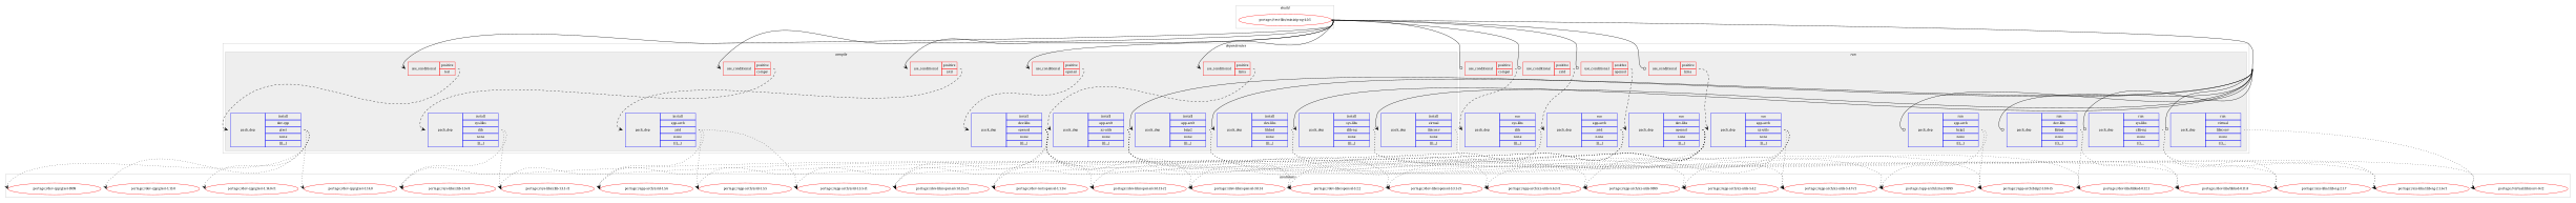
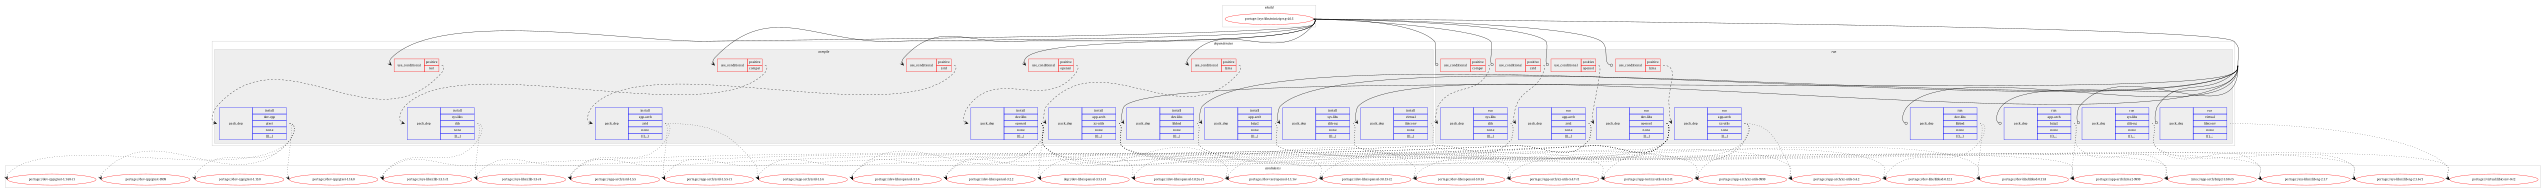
  digraph {
    compound=true
    concentrate=true
    fontname="Noto Serif"
    fontsize=10
    newrank=true
    rankdir=TB
    ranksep=1.5
    node [color=red fontname="Noto Serif" fontsize=10]
    edge [arrowhead=vee fontname="Noto Serif" headport=w style=dotted tailport=e weight=100]
-   n1 [label="portage://test-libs/minizip-ng-4.0.5" width=4]
+   n1 [label="portage://sys-libs/minizip-ng-4.0.5" width=4]
    n2 [color=blue label=<<TABLE BORDER="0" CELLBORDER="1" CELLSPACING="0" CELLPADDING="4" WIDTH="220"><TR><TD ROWSPAN="6" CELLPADDING="30">pack_dep</TD></TR><TR><TD WIDTH="110">install</TD></TR><TR><TD>sys-libs</TD></TR><TR><TD>zlib</TD></TR><TR><TD>none</TD></TR><TR><TD>[[],,,,]</TD></TR></TABLE>> shape=none]
    n3 [label=<<TABLE BORDER="0" CELLBORDER="1" CELLSPACING="0" CELLPADDING="4"><TR><TD ROWSPAN="3" CELLPADDING="10">use_conditional</TD></TR><TR><TD>positive</TD></TR><TR><TD>compat</TD></TR></TABLE>> shape=none]
    n4 [color=blue label=<<TABLE BORDER="0" CELLBORDER="1" CELLSPACING="0" CELLPADDING="4" WIDTH="220"><TR><TD ROWSPAN="6" CELLPADDING="30">pack_dep</TD></TR><TR><TD WIDTH="110">install</TD></TR><TR><TD>app-arch</TD></TR><TR><TD>xz-utils</TD></TR><TR><TD>none</TD></TR><TR><TD>[[],,,,]</TD></TR></TABLE>> shape=none]
    n5 [label=<<TABLE BORDER="0" CELLBORDER="1" CELLSPACING="0" CELLPADDING="4"><TR><TD ROWSPAN="3" CELLPADDING="10">use_conditional</TD></TR><TR><TD>positive</TD></TR><TR><TD>lzma</TD></TR></TABLE>> shape=none]
    n6 [color=blue label=<<TABLE BORDER="0" CELLBORDER="1" CELLSPACING="0" CELLPADDING="4" WIDTH="220"><TR><TD ROWSPAN="6" CELLPADDING="30">pack_dep</TD></TR><TR><TD WIDTH="110">install</TD></TR><TR><TD>dev-libs</TD></TR><TR><TD>openssl</TD></TR><TR><TD>none</TD></TR><TR><TD>[[],,,,]</TD></TR></TABLE>> shape=none]
    n7 [label=<<TABLE BORDER="0" CELLBORDER="1" CELLSPACING="0" CELLPADDING="4"><TR><TD ROWSPAN="3" CELLPADDING="10">use_conditional</TD></TR><TR><TD>positive</TD></TR><TR><TD>openssl</TD></TR></TABLE>> shape=none]
    n8 [color=blue label=<<TABLE BORDER="0" CELLBORDER="1" CELLSPACING="0" CELLPADDING="4" WIDTH="220"><TR><TD ROWSPAN="6" CELLPADDING="30">pack_dep</TD></TR><TR><TD WIDTH="110">install</TD></TR><TR><TD>dev-cpp</TD></TR><TR><TD>gtest</TD></TR><TR><TD>none</TD></TR><TR><TD>[[],,,,]</TD></TR></TABLE>> shape=none]
    n9 [label=<<TABLE BORDER="0" CELLBORDER="1" CELLSPACING="0" CELLPADDING="4"><TR><TD ROWSPAN="3" CELLPADDING="10">use_conditional</TD></TR><TR><TD>positive</TD></TR><TR><TD>test</TD></TR></TABLE>> shape=none]
    n10 [color=blue label=<<TABLE BORDER="0" CELLBORDER="1" CELLSPACING="0" CELLPADDING="4" WIDTH="220"><TR><TD ROWSPAN="6" CELLPADDING="30">pack_dep</TD></TR><TR><TD WIDTH="110">install</TD></TR><TR><TD>app-arch</TD></TR><TR><TD>zstd</TD></TR><TR><TD>none</TD></TR><TR><TD>[[],,,,]</TD></TR></TABLE>> shape=none]
    n11 [label=<<TABLE BORDER="0" CELLBORDER="1" CELLSPACING="0" CELLPADDING="4"><TR><TD ROWSPAN="3" CELLPADDING="10">use_conditional</TD></TR><TR><TD>positive</TD></TR><TR><TD>zstd</TD></TR></TABLE>> shape=none]
    n12 [color=blue label=<<TABLE BORDER="0" CELLBORDER="1" CELLSPACING="0" CELLPADDING="4" WIDTH="220"><TR><TD ROWSPAN="6" CELLPADDING="30">pack_dep</TD></TR><TR><TD WIDTH="110">install</TD></TR><TR><TD>app-arch</TD></TR><TR><TD>bzip2</TD></TR><TR><TD>none</TD></TR><TR><TD>[[],,,,]</TD></TR></TABLE>> shape=none]
    n13 [color=blue label=<<TABLE BORDER="0" CELLBORDER="1" CELLSPACING="0" CELLPADDING="4" WIDTH="220"><TR><TD ROWSPAN="6" CELLPADDING="30">pack_dep</TD></TR><TR><TD WIDTH="110">install</TD></TR><TR><TD>dev-libs</TD></TR><TR><TD>libbsd</TD></TR><TR><TD>none</TD></TR><TR><TD>[[],,,,]</TD></TR></TABLE>> shape=none]
    n14 [color=blue label=<<TABLE BORDER="0" CELLBORDER="1" CELLSPACING="0" CELLPADDING="4" WIDTH="220"><TR><TD ROWSPAN="6" CELLPADDING="30">pack_dep</TD></TR><TR><TD WIDTH="110">install</TD></TR><TR><TD>sys-libs</TD></TR><TR><TD>zlib-ng</TD></TR><TR><TD>none</TD></TR><TR><TD>[[],,,,]</TD></TR></TABLE>> shape=none]
    n15 [color=blue label=<<TABLE BORDER="0" CELLBORDER="1" CELLSPACING="0" CELLPADDING="4" WIDTH="220"><TR><TD ROWSPAN="6" CELLPADDING="30">pack_dep</TD></TR><TR><TD WIDTH="110">install</TD></TR><TR><TD>virtual</TD></TR><TR><TD>libiconv</TD></TR><TR><TD>none</TD></TR><TR><TD>[[],,,,]</TD></TR></TABLE>> shape=none]
    n16 [color=blue label=<<TABLE BORDER="0" CELLBORDER="1" CELLSPACING="0" CELLPADDING="4" WIDTH="220"><TR><TD ROWSPAN="6" CELLPADDING="30">pack_dep</TD></TR><TR><TD WIDTH="110">run</TD></TR><TR><TD>sys-libs</TD></TR><TR><TD>zlib</TD></TR><TR><TD>none</TD></TR><TR><TD>[[],,,,]</TD></TR></TABLE>> shape=none]
    n17 [label=<<TABLE BORDER="0" CELLBORDER="1" CELLSPACING="0" CELLPADDING="4"><TR><TD ROWSPAN="3" CELLPADDING="10">use_conditional</TD></TR><TR><TD>positive</TD></TR><TR><TD>compat</TD></TR></TABLE>> shape=none]
    n18 [color=blue label=<<TABLE BORDER="0" CELLBORDER="1" CELLSPACING="0" CELLPADDING="4" WIDTH="220"><TR><TD ROWSPAN="6" CELLPADDING="30">pack_dep</TD></TR><TR><TD WIDTH="110">run</TD></TR><TR><TD>app-arch</TD></TR><TR><TD>xz-utils</TD></TR><TR><TD>none</TD></TR><TR><TD>[[],,,,]</TD></TR></TABLE>> shape=none]
    n19 [label=<<TABLE BORDER="0" CELLBORDER="1" CELLSPACING="0" CELLPADDING="4"><TR><TD ROWSPAN="3" CELLPADDING="10">use_conditional</TD></TR><TR><TD>positive</TD></TR><TR><TD>lzma</TD></TR></TABLE>> shape=none]
    n20 [color=blue label=<<TABLE BORDER="0" CELLBORDER="1" CELLSPACING="0" CELLPADDING="4" WIDTH="220"><TR><TD ROWSPAN="6" CELLPADDING="30">pack_dep</TD></TR><TR><TD WIDTH="110">run</TD></TR><TR><TD>dev-libs</TD></TR><TR><TD>openssl</TD></TR><TR><TD>none</TD></TR><TR><TD>[[],,,,]</TD></TR></TABLE>> shape=none]
    n21 [label=<<TABLE BORDER="0" CELLBORDER="1" CELLSPACING="0" CELLPADDING="4"><TR><TD ROWSPAN="3" CELLPADDING="10">use_conditional</TD></TR><TR><TD>positive</TD></TR><TR><TD>openssl</TD></TR></TABLE>> shape=none]
    n22 [color=blue label=<<TABLE BORDER="0" CELLBORDER="1" CELLSPACING="0" CELLPADDING="4" WIDTH="220"><TR><TD ROWSPAN="6" CELLPADDING="30">pack_dep</TD></TR><TR><TD WIDTH="110">run</TD></TR><TR><TD>app-arch</TD></TR><TR><TD>zstd</TD></TR><TR><TD>none</TD></TR><TR><TD>[[],,,,]</TD></TR></TABLE>> shape=none]
    n23 [label=<<TABLE BORDER="0" CELLBORDER="1" CELLSPACING="0" CELLPADDING="4"><TR><TD ROWSPAN="3" CELLPADDING="10">use_conditional</TD></TR><TR><TD>positive</TD></TR><TR><TD>zstd</TD></TR></TABLE>> shape=none]
    n24 [color=blue label=<<TABLE BORDER="0" CELLBORDER="1" CELLSPACING="0" CELLPADDING="4" WIDTH="220"><TR><TD ROWSPAN="6" CELLPADDING="30">pack_dep</TD></TR><TR><TD WIDTH="110">run</TD></TR><TR><TD>app-arch</TD></TR><TR><TD>bzip2</TD></TR><TR><TD>none</TD></TR><TR><TD>[[],,,,]</TD></TR></TABLE>> shape=none]
    n25 [color=blue label=<<TABLE BORDER="0" CELLBORDER="1" CELLSPACING="0" CELLPADDING="4" WIDTH="220"><TR><TD ROWSPAN="6" CELLPADDING="30">pack_dep</TD></TR><TR><TD WIDTH="110">run</TD></TR><TR><TD>dev-libs</TD></TR><TR><TD>libbsd</TD></TR><TR><TD>none</TD></TR><TR><TD>[[],,,,]</TD></TR></TABLE>> shape=none]
    n26 [color=blue label=<<TABLE BORDER="0" CELLBORDER="1" CELLSPACING="0" CELLPADDING="4" WIDTH="220"><TR><TD ROWSPAN="6" CELLPADDING="30">pack_dep</TD></TR><TR><TD WIDTH="110">run</TD></TR><TR><TD>sys-libs</TD></TR><TR><TD>zlib-ng</TD></TR><TR><TD>none</TD></TR><TR><TD>[[],,,,]</TD></TR></TABLE>> shape=none]
    n27 [color=blue label=<<TABLE BORDER="0" CELLBORDER="1" CELLSPACING="0" CELLPADDING="4" WIDTH="220"><TR><TD ROWSPAN="6" CELLPADDING="30">pack_dep</TD></TR><TR><TD WIDTH="110">run</TD></TR><TR><TD>virtual</TD></TR><TR><TD>libiconv</TD></TR><TR><TD>none</TD></TR><TR><TD>[[],,,,]</TD></TR></TABLE>> shape=none]
    n28 [label="portage://app-arch/xz-utils-9999" width=4]
-   n29 [label="portage://app-arch/xz-utils-5.6.2-r1" width=4]
+   n29 [label="portage://app-test/xz-utils-5.6.2-r1" width=4]
    n30 [label="portage://app-arch/xz-utils-5.4.7-r1" width=4]
    n31 [label="portage://app-arch/xz-utils-5.4.2" width=4]
    n32 [label="portage://sys-libs/zlib-1.3.1-r1" width=4]
    n33 [label="portage://sys-libs/zlib-1.3-r4" width=4]
-   n34 [label="portage://dev-libs/openssl-3.3.1-r3" width=4]
+   n34 [label="dep://dev-libs/openssl-3.3.1-r3" width=4]
    n35 [label="portage://dev-libs/openssl-3.2.2" width=4]
+   n36 [label="portage://dev-libs/openssl-3.1.6" width=4]
    n37 [label="portage://dev-libs/openssl-3.0.14" width=4]
    n38 [label="portage://dev-libs/openssl-3.0.13-r2" width=4]
    n39 [label="portage://dev-test/openssl-1.1.1w" width=4]
    n40 [label="portage://dev-libs/openssl-1.0.2u-r1" width=4]
    n41 [label="portage://dev-cpp/gtest-9999" width=4]
    n42 [label="portage://dev-cpp/gtest-1.14.0-r1" width=4]
    n43 [label="portage://dev-cpp/gtest-1.14.0" width=4]
    n44 [label="portage://dev-cpp/gtest-1.13.0" width=4]
    n45 [label="portage://app-arch/zstd-1.5.6" width=4]
    n46 [label="portage://app-arch/zstd-1.5.5-r1" width=4]
    n47 [label="portage://app-arch/zstd-1.5.5" width=4]
    n48 [label="portage://app-arch/lzma2-9999" width=4]
-   n49 [label="portage://app-arch/bzip2-1.0.8-r5" width=4]
+   n49 [label="lzma://app-arch/bzip2-1.0.8-r5" width=4]
    n50 [label="portage://dev-libs/libbsd-0.12.1" width=4]
    n51 [label="portage://dev-libs/libbsd-0.11.8" width=4]
    n52 [label="portage://sys-libs/zlib-ng-2.1.7" width=4]
    n53 [label="portage://sys-libs/zlib-ng-2.1.6-r1" width=4]
    n54 [label="portage://virtual/libiconv-0-r2" width=4]
    subgraph cluster_1 {
      color=gray
      label=<<i>ebuild</i>>
      n1
    }
    subgraph cluster_2 {
      color=gray
      label=<<i>dependencies</i>>
      subgraph cluster_3 {
        color=gray
        fillcolor="#eeeeee"
        label=<<i>compile</i>>
        style=filled
        subgraph sub_4 {
          color=gray
          fillcolor="#eeeeee"
          label=<<i>compile</i>>
          style=filled
          n3
          subgraph sub_5 {
            color=gray
            fillcolor="#eeeeee"
            label=<<i>compile</i>>
            style=filled
            n2
          }
        }
        subgraph sub_6 {
          color=gray
          fillcolor="#eeeeee"
          label=<<i>compile</i>>
          style=filled
          n5
          subgraph sub_7 {
            color=gray
            fillcolor="#eeeeee"
            label=<<i>compile</i>>
            style=filled
            n4
          }
        }
        subgraph sub_8 {
          color=gray
          fillcolor="#eeeeee"
          label=<<i>compile</i>>
          style=filled
          n7
          subgraph sub_9 {
            color=gray
            fillcolor="#eeeeee"
            label=<<i>compile</i>>
            style=filled
            n6
          }
        }
        subgraph sub_10 {
          color=gray
          fillcolor="#eeeeee"
          label=<<i>compile</i>>
          style=filled
          n9
          subgraph sub_11 {
            color=gray
            fillcolor="#eeeeee"
            label=<<i>compile</i>>
            style=filled
            n8
          }
        }
        subgraph sub_12 {
          color=gray
          fillcolor="#eeeeee"
          label=<<i>compile</i>>
          style=filled
          n11
          subgraph sub_13 {
            color=gray
            fillcolor="#eeeeee"
            label=<<i>compile</i>>
            style=filled
            n10
          }
        }
        subgraph sub_14 {
          color=gray
          fillcolor="#eeeeee"
          label=<<i>compile</i>>
          style=filled
          n12
        }
        subgraph sub_15 {
          color=gray
          fillcolor="#eeeeee"
          label=<<i>compile</i>>
          style=filled
          n13
        }
        subgraph sub_16 {
          color=gray
          fillcolor="#eeeeee"
          label=<<i>compile</i>>
          style=filled
          n14
        }
        subgraph sub_17 {
          color=gray
          fillcolor="#eeeeee"
          label=<<i>compile</i>>
          style=filled
          n15
        }
      }
      subgraph cluster_18 {
        color=gray
        fillcolor="#eeeeee"
        label=<<i>compile and run</i>>
        style=filled
      }
      subgraph cluster_19 {
        color=gray
        fillcolor="#eeeeee"
        label=<<i>run</i>>
        style=filled
        subgraph sub_20 {
          color=gray
          fillcolor="#eeeeee"
          label=<<i>run</i>>
          style=filled
          n17
          subgraph sub_21 {
            color=gray
            fillcolor="#eeeeee"
            label=<<i>run</i>>
            style=filled
            n16
          }
        }
        subgraph sub_22 {
          color=gray
          fillcolor="#eeeeee"
          label=<<i>run</i>>
          style=filled
          n19
          subgraph sub_23 {
            color=gray
            fillcolor="#eeeeee"
            label=<<i>run</i>>
            style=filled
            n18
          }
        }
        subgraph sub_24 {
          color=gray
          fillcolor="#eeeeee"
          label=<<i>run</i>>
          style=filled
          n21
          subgraph sub_25 {
            color=gray
            fillcolor="#eeeeee"
            label=<<i>run</i>>
            style=filled
            n20
          }
        }
        subgraph sub_26 {
          color=gray
          fillcolor="#eeeeee"
          label=<<i>run</i>>
          style=filled
          n23
          subgraph sub_27 {
            color=gray
            fillcolor="#eeeeee"
            label=<<i>run</i>>
            style=filled
            n22
          }
        }
        subgraph sub_28 {
          color=gray
          fillcolor="#eeeeee"
          label=<<i>run</i>>
          style=filled
          n24
        }
        subgraph sub_29 {
          color=gray
          fillcolor="#eeeeee"
          label=<<i>run</i>>
          style=filled
          n25
        }
        subgraph sub_30 {
          color=gray
          fillcolor="#eeeeee"
          label=<<i>run</i>>
          style=filled
          n26
        }
        subgraph sub_31 {
          color=gray
          fillcolor="#eeeeee"
          label=<<i>run</i>>
          style=filled
          n27
        }
      }
    }
    subgraph cluster_32 {
      color=gray
      label=<<i>candidates</i>>
      rank=same
      subgraph sub_33 {
        color=black
        label=<<i>candidates</i>>
        nodesep=1
        rank=same
        n45
        n46
        n47
      }
      subgraph sub_34 {
        color=black
        label=<<i>candidates</i>>
        nodesep=1
        rank=same
        n28
        n29
        n30
        n31
      }
      subgraph sub_35 {
        color=black
        label=<<i>candidates</i>>
        nodesep=1
        rank=same
        n32
        n33
      }
      subgraph sub_36 {
        color=black
        label=<<i>candidates</i>>
        nodesep=1
        rank=same
        n34
        n35
+       n36
        n37
        n38
        n39
        n40
      }
      subgraph sub_37 {
        color=black
        label=<<i>candidates</i>>
        nodesep=1
        rank=same
        n41
        n42
        n43
        n44
      }
      subgraph sub_38 {
        color=black
        label=<<i>candidates</i>>
        nodesep=1
        rank=same
        n48
        n49
      }
      subgraph sub_39 {
        color=black
        label=<<i>candidates</i>>
        nodesep=1
        rank=same
        n50
        n51
      }
      subgraph sub_40 {
        color=black
        label=<<i>candidates</i>>
        nodesep=1
        rank=same
        n52
        n53
      }
      subgraph sub_41 {
        color=black
        label=<<i>candidates</i>>
        nodesep=1
        rank=same
        n54
      }
      subgraph sub_42 {
        color=black
        label=<<i>candidates</i>>
        nodesep=1
        rank=same
        n32
        n33
      }
      subgraph sub_43 {
        color=black
        label=<<i>candidates</i>>
        nodesep=1
        rank=same
        n28
        n29
        n30
        n31
      }
      subgraph sub_44 {
        color=black
        label=<<i>candidates</i>>
        nodesep=1
        rank=same
        n34
        n35
+       n36
        n37
        n38
        n39
        n40
      }
      subgraph sub_45 {
        color=black
        label=<<i>candidates</i>>
        nodesep=1
        rank=same
        n45
        n46
        n47
      }
      subgraph sub_46 {
        color=black
        label=<<i>candidates</i>>
        nodesep=1
        rank=same
        n48
        n49
      }
      subgraph sub_47 {
        color=black
        label=<<i>candidates</i>>
        nodesep=1
        rank=same
        n50
        n51
      }
      subgraph sub_48 {
        color=black
        label=<<i>candidates</i>>
        nodesep=1
        rank=same
        n52
        n53
      }
      subgraph sub_49 {
        color=black
        label=<<i>candidates</i>>
        nodesep=1
        rank=same
        n54
      }
    }
    n1 -> n3 [style=solid weight=20]
    n1 -> n5 [style=solid weight=20]
    n1 -> n7 [style=solid weight=20]
    n1 -> n9 [style=solid weight=20]
    n1 -> n11 [style=solid weight=20]
    n1 -> n12 [style=solid weight=20]
    n1 -> n13 [style=solid weight=20]
    n1 -> n14 [style=solid weight=20]
    n1 -> n15 [style=solid weight=20]
    n1 -> n17 [arrowhead=odot style=solid weight=20]
    n1 -> n19 [arrowhead=odot style=solid weight=20]
    n1 -> n21 [arrowhead=odot style=solid weight=20]
    n1 -> n23 [arrowhead=odot style=solid weight=20]
    n1 -> n24 [arrowhead=odot style=solid weight=20]
    n1 -> n25 [arrowhead=odot style=solid weight=20]
    n1 -> n26 [arrowhead=odot style=solid weight=20]
    n1 -> n27 [arrowhead=odot style=solid weight=20]
    n2 -> n32
    n2 -> n33
    n3 -> n2 [style=dashed weight=20]
    n4 -> n28
    n4 -> n29
    n4 -> n30
    n4 -> n31
    n5 -> n4 [style=dashed weight=20]
    n6 -> n34
    n6 -> n35
+   n6 -> n36
    n6 -> n37
    n6 -> n38
    n6 -> n39
    n6 -> n40
    n7 -> n6 [style=dashed weight=20]
    n8 -> n41
    n8 -> n42
    n8 -> n43
    n8 -> n44
    n9 -> n8 [style=dashed weight=20]
    n10 -> n45
    n10 -> n46
    n10 -> n47
    n11 -> n10 [style=dashed weight=20]
    n12 -> n48
    n12 -> n49
    n13 -> n50
    n13 -> n51
    n14 -> n52
    n14 -> n53
    n15 -> n54
    n16 -> n32
    n16 -> n33
    n17 -> n16 [style=dashed weight=20]
    n18 -> n28
    n18 -> n29
    n18 -> n30
    n18 -> n31
    n19 -> n18 [style=dashed weight=20]
    n20 -> n34
    n20 -> n35
+   n20 -> n36
    n20 -> n37
    n20 -> n38
    n20 -> n39
    n20 -> n40
    n21 -> n20 [style=dashed weight=20]
    n22 -> n45
    n22 -> n46
    n22 -> n47
    n23 -> n22 [style=dashed weight=20]
    n24 -> n48
    n24 -> n49
    n25 -> n50
    n25 -> n51
    n26 -> n52
    n26 -> n53
    n27 -> n54
  }
